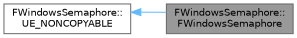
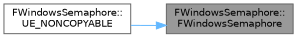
  digraph {
    rankdir=RL
    fontname="DejaVu Sans"
    node [fontname="DejaVu Sans" fontsize=10 shape=box style=filled]
    n1 [color=gray40 fillcolor=grey60 fontcolor=black height=0.2 label="FWindowsSemaphore::\lFWindowsSemaphore" width=0.4]
    n2 [color=grey40 fillcolor=white height=0.2 label="FWindowsSemaphore::\lUE_NONCOPYABLE" width=0.4]
-   n2 -> n1 [color=steelblue1 dir=back fontname="DejaVu Sans" fontsize=10 labelfontname=Helvetica labelfontsize=10 style=solid]
+   n1 -> n2 [color=steelblue1 dir=back fontname="DejaVu Sans" fontsize=10 labelfontname=Helvetica labelfontsize=10 style=solid]
  }
